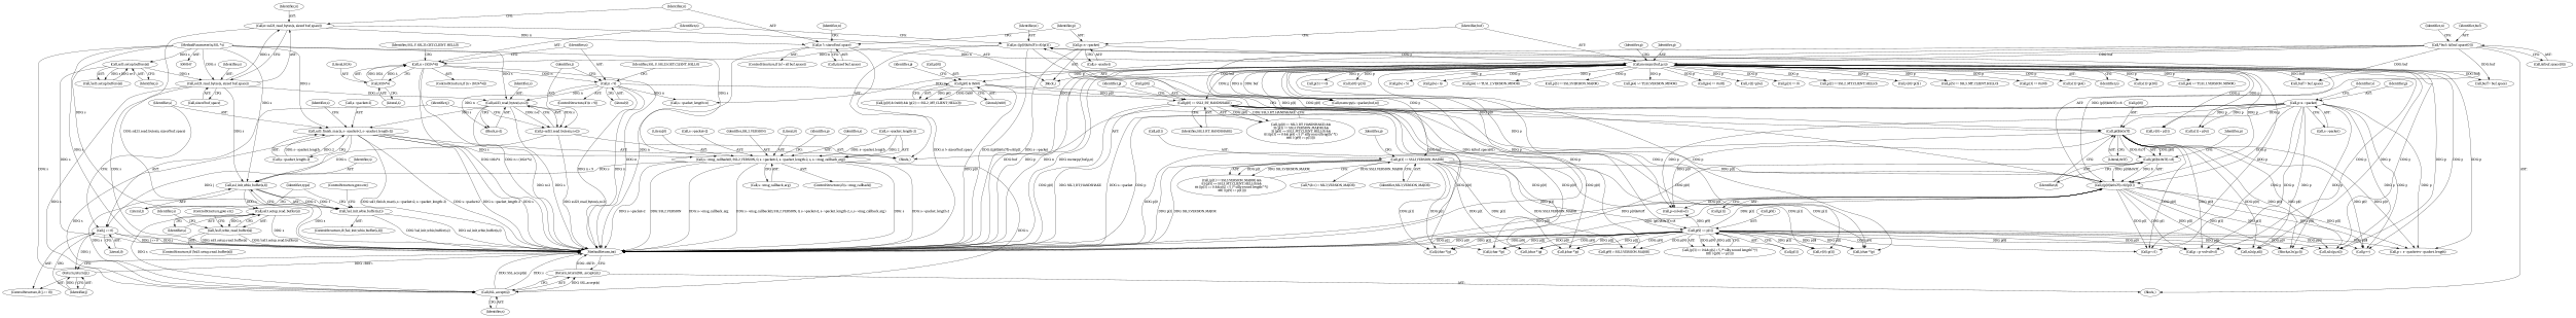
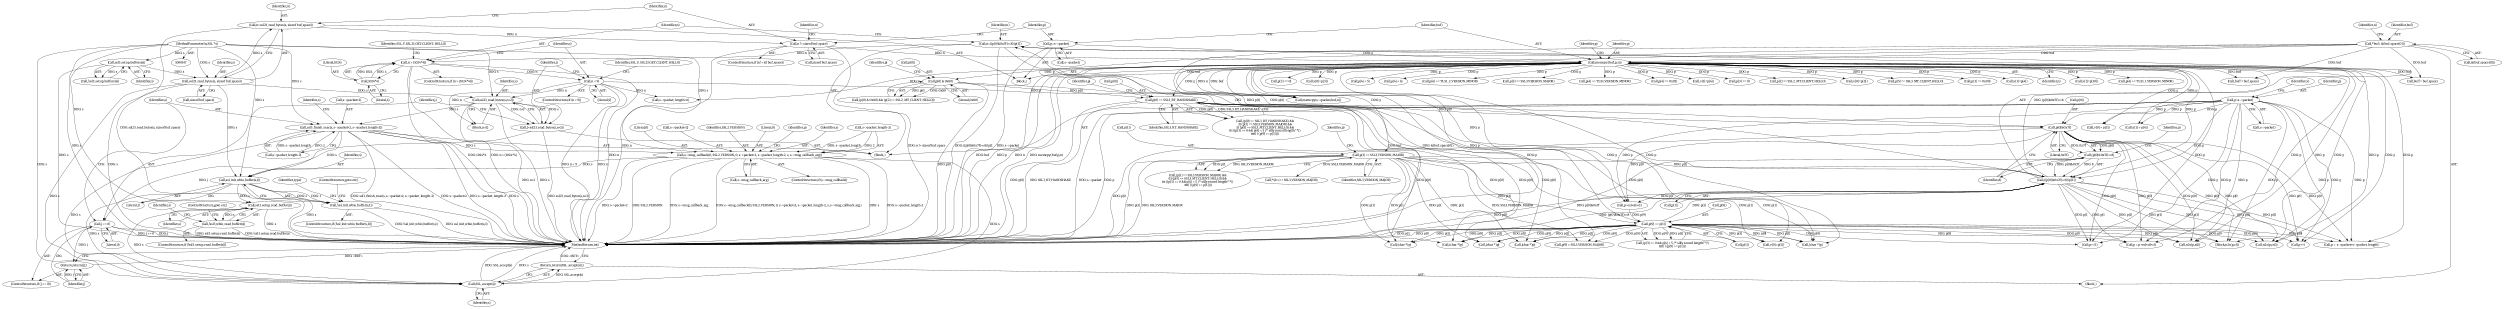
  digraph {
    fontname=Merriweather
    node [fontname=Merriweather]
    edge [fontname=Merriweather]
    n1 [label="(Call,ssl23_read_bytes(s,n+2))"]
-   n2 [label="(Call,j=ssl13_read_bytes(s,n+2))"]
+   n2 [label="(Call,j=ssl23_read_bytes(s,n+2))"]
    n3 [label="(Call,ssl3_finish_mac(s, s->packet+2, s->packet_length-2))"]
    n4 [label="(MethodReturn,int)"]
    n5 [label="(Block,n+2)"]
    n6 [label="(Block,)"]
    n7 [label="(Call,j <= 0)"]
    n8 [label="(Call,ssl_init_wbio_buffer(s,1))"]
    n9 [label="(Call,SSL_accept(s))"]
    n10 [label="(Call,s->msg_callback(0, SSL2_VERSION, 0, s->packet+2, s->packet_length-2, s, s->msg_callback_arg))"]
    n11 [label="(Call,s->packet_length-2)"]
    n12 [label="(Return,return(j);)"]
    n13 [label="(Return,return(SSL_accept(s));)"]
    n14 [label="(Call,ssl23_read_bytes(s, sizeof buf_space))"]
    n15 [label="(Call,n=ssl23_read_bytes(s, sizeof buf_space))"]
    n16 [label="(Call,sizeof buf_space)"]
    n17 [label="(Block,)"]
    n18 [label="(Call,n != sizeof buf_space)"]
    n19 [label="(Call,ssl3_setup_read_buffer(s))"]
    n20 [label="(Call,!ssl_init_wbio_buffer(s,1))"]
    n21 [label="(Literal,1)"]
    n22 [label="(Identifier,s)"]
    n23 [label="(Call,ssl3_setup_buffers(s))"]
    n24 [label="(Call,!ssl3_setup_buffers(s))"]
    n25 [label="(Identifier,s)"]
    n26 [label="(MethodParameterIn,SSL *s)"]
    1000147
    n28 [label="(Call,s->msg_callback_arg)"]
    n29 [label="(ControlStructure,if (s->msg_callback))"]
    n30 [label="(Call,!ssl3_wbio_read_buffer(s))"]
    n31 [label="(Identifier,s)"]
    n32 [label="(Call,n < 9)"]
    n33 [label="(ControlStructure,if (n < 9))"]
    n34 [label="(Literal,9)"]
    n35 [label="(Call,memcpy(s->packet,buf,n))"]
    n36 [label="(Call,s->packet_length=n)"]
    n37 [label="(Call,n > (1024*4))"]
    n38 [label="(Call,1024*4)"]
    n39 [label="(ControlStructure,if (n > (1024*4)))"]
    n40 [label="(Literal,4)"]
    n41 [label="(Call,n=((p[0]&0x7f)<<8)|p[1])"]
    n42 [label="(Call,((p[0]&0x7f)<<8)|p[1])"]
    n43 [label="(Call,p++)"]
    n44 [label="(Call,p[1])"]
    n45 [label="(Call,p = p+csl+sil+cl)"]
    n46 [label="(Call,n2s(p,sil))"]
    n47 [label="(Block,n2s(p,cl))"]
    n48 [label="(Call,p <  s->packet+s->packet_length)"]
    n49 [label="(Call,p+=5)"]
    n50 [label="(Call,p+csl+sil+cl)"]
    n51 [label="(Call,n2s(p,csl))"]
    n52 [label="(Call,(p[0]&0x7f)<<8)"]
    n53 [label="(Identifier,8)"]
    n54 [label="(Call,p[0]&0x7f)"]
    n55 [label="(Literal,0x7f)"]
    n56 [label="(Call,p[0] & 0x80)"]
    n57 [label="(Call,p[0] == SSL3_RT_HANDSHAKE)"]
    n58 [label="(Call,(p[0] & 0x80) && (p[2] == SSL2_MT_CLIENT_HELLO))"]
    n59 [label="(Literal,0x80)"]
    n60 [label="(Call,(char *)p)"]
    n61 [label="(Call,(char *)p)"]
    n62 [label="(Call,(char *)p)"]
    n63 [label="(Call,(p[0] == SSL3_RT_HANDSHAKE) &&\n\t\t\t (p[1] == SSL3_VERSION_MAJOR) &&\n\t\t\t (p[5] == SSL3_MT_CLIENT_HELLO) &&\n\t\t\t ((p[3] == 0 && p[4] < 5 /* silly record length? */)\n\t\t\t\t|| (p[9] >= p[1])))"]
    n64 [label="(Call,(char *)p)"]
    n65 [label="(Identifier,SSL3_RT_HANDSHAKE)"]
    n66 [label="(Call,(char *)p)"]
    n67 [label="(Call,memcpy(buf,p,n))"]
    n68 [label="(Call,p[1] == SSL3_VERSION_MAJOR)"]
    n69 [label="(Call,p[9] >= p[1])"]
    n70 [label="(Call,buf != buf_space)"]
    n71 [label="(Call,p[4] < 5)"]
    n72 [label="(Call,p[4] < 6)"]
    n73 [label="(Call,p[4] >= TLS1_2_VERSION_MINOR)"]
    n74 [label="(Call,p[3] == SSL3_VERSION_MAJOR)"]
    n75 [label="(Call,v[0] = p[3])"]
    n76 [label="(Call,p[4] >= TLS1_VERSION_MINOR)"]
    n77 [label="(Call,p[4] == 0x02)"]
    n78 [label="(Call,v[1] = p[4])"]
    n79 [label="(Call,v[1]=p[4])"]
    n80 [label="(Call,p[3] == 0)"]
    n81 [label="(Call,p[9] > SSL3_VERSION_MAJOR)"]
    n82 [label="(Call,p[2] == SSL2_MT_CLIENT_HELLO)"]
    n83 [label="(Call,v[0]=p[3])"]
    n84 [label="(Call,p[5] == SSL3_MT_CLIENT_HELLO)"]
    n85 [label="(Call,p[3] == 0x00)"]
    n86 [label="(Call,v[0]=p[1])"]
    n87 [label="(Call,v[1]=p[4])"]
    n88 [label="(Call,buf != buf_space)"]
    n89 [label="(Identifier,n)"]
    n90 [label="(Call,v[1]=p[10])"]
    n91 [label="(Call,p[4] >= TLS1_1_VERSION_MINOR)"]
    n92 [label="(Call,p[3] == 0)"]
    n93 [label="(Call,v[0]=p[3])"]
    n94 [label="(Identifier,SSL3_VERSION_MAJOR)"]
    n95 [label="(Call,(p[1] == SSL3_VERSION_MAJOR) &&\n\t\t\t (p[5] == SSL3_MT_CLIENT_HELLO) &&\n\t\t\t ((p[3] == 0 && p[4] < 5 /* silly record length? */)\n\t\t\t\t|| (p[9] >= p[1])))"]
    n96 [label="(Call,*(d++) = SSL3_VERSION_MAJOR)"]
    n97 [label="(Call,p[1])"]
    n98 [label="(Call,(p[3] == 0 && p[4] < 5 /* silly record length? */)\n\t\t\t\t|| (p[9] >= p[1]))"]
    n99 [label="(Call,*buf= &(buf_space[0]))"]
    n100 [label="(Block,)"]
    n101 [label="(Call,&(buf_space[0]))"]
    n102 [label="(Call,p=s->packet)"]
    n103 [label="(Call,s->packet)"]
    n104 [label="(Call,sizeof buf_space)"]
    n105 [label="(ControlStructure,if (n != sil buf_space))"]
    n106 [label="(Call,p=s->packet)"]
    n107 [label="(Call,s->packet)"]
    n108 [label="(ControlStructure,if (j <= 0))"]
    n109 [label="(Literal,0)"]
    n110 [label="(Identifier,j)"]
    n111 [label="(ControlStructure,if (!ssl_init_wbio_buffer(s,1)))"]
    n112 [label="(ControlStructure,if (!ssl3_setup_read_buffer(s)))"]
    n113 [label="(Call,p[0])"]
    n114 [label="(Literal,1024)"]
    n115 [label="(Identifier,type)"]
    n116 [label="(Identifier,s)"]
    n117 [label="(Identifier,v)"]
    n118 [label="(Identifier,n)"]
    n119 [label="(Identifier,n)"]
    n120 [label="(Identifier,p)"]
    n121 [label="(Call,p[0])"]
    n122 [label="(ControlStructure,goto err;)"]
    n123 [label="(Identifier,j)"]
    n124 [label="(Literal,0)"]
    n125 [label="(Identifier,n)"]
    n126 [label="(Identifier,s)"]
    n127 [label="(Identifier,p)"]
    n128 [label="(Identifier,p)"]
    n129 [label="(Identifier,s)"]
    n130 [label="(Identifier,s)"]
    n131 [label="(Identifier,p)"]
    n132 [label="(Identifier,p)"]
    n133 [label="(Identifier,j)"]
    n134 [label="(Identifier,s)"]
    n135 [label="(Call,p[1])"]
    n136 [label="(Identifier,s)"]
    n137 [label="(Identifier,buf)"]
    n138 [label="(Identifier,n)"]
    n139 [label="(Identifier,p)"]
    n140 [label="(Identifier,p)"]
    n141 [label="(Identifier,SSL_F_SSL23_GET_CLIENT_HELLO)"]
    n142 [label="(Call,s->packet_length-2)"]
    n143 [label="(Call,p[0])"]
    n144 [label="(Call,p[9])"]
    n145 [label="(Literal,0)"]
    n146 [label="(Identifier,buf)"]
    n147 [label="(Identifier,SSL_F_SSL23_GET_CLIENT_HELLO)"]
    n148 [label="(Identifier,n)"]
    n149 [label="(Call,s->packet+2)"]
    n150 [label="(Call,s->packet+2)"]
    n151 [label="(Identifier,p)"]
    n152 [label="(ControlStructure,goto err;)"]
    n153 [label="(Identifier,s)"]
    n154 [label="(Identifier,p)"]
    n155 [label="(Identifier,SSL2_VERSION)"]
    n156 [label="(Identifier,n)"]
    n157 [label="(Identifier,n)"]
    n1 -> n2 [label="AST: "]
    n1 -> n2 [label="DDG: s"]
    n1 -> n2 [label="DDG: n+2"]
    n1 -> n3 [label="DDG: s"]
    n1 -> n4 [label="DDG: n+2"]
    n1 -> n4 [label="DDG: s"]
    n1 -> n5 [label="CFG: "]
    n2 -> n1 [label="CFG: "]
    n2 -> n4 [label="DDG: ssl23_read_bytes(s,n+2)"]
    n2 -> n6 [label="AST: "]
    n2 -> n7 [label="DDG: j"]
    n3 -> n4 [label="DDG: s->packet_length-2"]
    n3 -> n4 [label="DDG: s"]
    n3 -> n4 [label="DDG: ssl3_finish_mac(s, s->packet+2, s->packet_length-2)"]
    n3 -> n4 [label="DDG: s->packet+2"]
    n3 -> n6 [label="AST: "]
    n3 -> n8 [label="DDG: s"]
    n3 -> n9 [label="DDG: s"]
    n3 -> n10 [label="DDG: s"]
    n3 -> n11 [label="CFG: "]
    n4 -> n12 [label="CFG: "]
    n4 -> n13 [label="CFG: "]
    n5 -> n1 [label="AST: "]
    n7 -> n4 [label="DDG: j <= 0"]
    n7 -> n4 [label="DDG: j"]
    n7 -> n12 [label="DDG: j"]
    n7 -> n108 [label="AST: "]
    n7 -> n109 [label="CFG: "]
    n8 -> n4 [label="DDG: s"]
    n8 -> n9 [label="DDG: s"]
    n8 -> n19 [label="DDG: s"]
    n8 -> n20 [label="AST: "]
    n8 -> n20 [label="DDG: s"]
    n8 -> n20 [label="DDG: 1"]
-   n115 -> n21 [label="CFG: "]
+   n8 -> n21 [label="CFG: "]
    n9 -> n4 [label="DDG: SSL_accept(s)"]
    n9 -> n4 [label="DDG: s"]
    n9 -> n13 [label="AST: "]
    n9 -> n13 [label="DDG: SSL_accept(s)"]
    n9 -> n22 [label="CFG: "]
    n10 -> n4 [label="DDG: s->packet_length-2"]
    n10 -> n4 [label="DDG: s->packet+2"]
    n10 -> n4 [label="DDG: SSL2_VERSION"]
    n10 -> n4 [label="DDG: s->msg_callback_arg"]
    n10 -> n4 [label="DDG: s->msg_callback(0, SSL2_VERSION, 0, s->packet+2, s->packet_length-2, s, s->msg_callback_arg)"]
    n10 -> n4 [label="DDG: s"]
    n10 -> n8 [label="DDG: s"]
    n10 -> n9 [label="DDG: s"]
    n10 -> n28 [label="CFG: "]
    n10 -> n29 [label="AST: "]
    n11 -> n3 [label="AST: "]
    n11 -> n3 [label="DDG: s->packet_length"]
    n11 -> n3 [label="DDG: 2"]
    n12 -> n4 [label="DDG: <RET>"]
    n12 -> n108 [label="AST: "]
    n12 -> n110 [label="CFG: "]
    n13 -> n4 [label="DDG: <RET>"]
    n13 -> n9 [label="CFG: "]
    n13 -> n100 [label="AST: "]
    n14 -> n1 [label="DDG: s"]
    n14 -> n4 [label="DDG: s"]
    n14 -> n8 [label="DDG: s"]
    n14 -> n9 [label="DDG: s"]
    n14 -> n15 [label="AST: "]
    n14 -> n15 [label="DDG: s"]
    n14 -> n16 [label="CFG: "]
    n15 -> n4 [label="DDG: ssl23_read_bytes(s, sizeof buf_space)"]
    n15 -> n14 [label="CFG: "]
    n15 -> n17 [label="AST: "]
    n15 -> n18 [label="DDG: n"]
    n16 -> n14 [label="AST: "]
    n18 -> n4 [label="DDG: n"]
    n18 -> n4 [label="DDG: n != sizeof buf_space"]
    n18 -> n67 [label="DDG: n"]
    n18 -> n104 [label="CFG: "]
    n18 -> n105 [label="AST: "]
    n19 -> n4 [label="DDG: s"]
    n19 -> n9 [label="DDG: s"]
    n19 -> n30 [label="AST: "]
    n19 -> n30 [label="DDG: s"]
    n19 -> n31 [label="CFG: "]
    n20 -> n4 [label="DDG: !ssl_init_wbio_buffer(s,1)"]
    n20 -> n4 [label="DDG: ssl_init_wbio_buffer(s,1)"]
    n20 -> n8 [label="CFG: "]
    n20 -> n111 [label="AST: "]
    n21 -> n8 [label="AST: "]
    n22 -> n9 [label="AST: "]
    n23 -> n4 [label="DDG: s"]
    n23 -> n14 [label="DDG: s"]
    n23 -> n24 [label="AST: "]
    n23 -> n24 [label="DDG: s"]
    n23 -> n25 [label="CFG: "]
-   n24 -> n23 [label="DDG: n+2"]
+   n24 -> n23 [label="CFG: "]
    n25 -> n23 [label="AST: "]
    n26 -> n1 [label="DDG: s"]
    n26 -> n3 [label="DDG: s"]
    n26 -> n4 [label="DDG: s"]
    n26 -> n8 [label="DDG: s"]
    n26 -> n9 [label="DDG: s"]
    n26 -> n10 [label="DDG: s"]
    n26 -> n14 [label="DDG: s"]
    n26 -> n19 [label="DDG: s"]
    n26 -> n23 [label="DDG: s"]
    n26 -> 1000147 [label="AST: "]
    n28 -> n10 [label="AST: "]
    n30 -> n4 [label="DDG: ssl3_setup_read_buffer(s)"]
    n30 -> n4 [label="DDG: !ssl3_setup_read_buffer(s)"]
    n30 -> n19 [label="CFG: "]
    n30 -> n112 [label="AST: "]
    n31 -> n19 [label="AST: "]
    n32 -> n1 [label="DDG: n"]
    n32 -> n4 [label="DDG: n"]
    n32 -> n4 [label="DDG: n < 9"]
    n32 -> n5 [label="DDG: n"]
    n32 -> n33 [label="AST: "]
    n32 -> n34 [label="CFG: "]
    n32 -> n35 [label="DDG: n"]
    n32 -> n36 [label="DDG: n"]
    n34 -> n32 [label="AST: "]
    n37 -> n4 [label="DDG: n"]
    n37 -> n4 [label="DDG: n > (1024*4)"]
    n37 -> n4 [label="DDG: 1024*4"]
    n37 -> n32 [label="DDG: n"]
    n37 -> n38 [label="CFG: "]
    n37 -> n39 [label="AST: "]
    n38 -> n37 [label="AST: "]
    n38 -> n37 [label="DDG: 1024"]
    n38 -> n37 [label="DDG: 4"]
    n38 -> n40 [label="CFG: "]
    n40 -> n38 [label="AST: "]
    n41 -> n4 [label="DDG: ((p[0]&0x7f)<<8)|p[1]"]
    n41 -> n6 [label="AST: "]
    n41 -> n37 [label="DDG: n"]
    n41 -> n42 [label="CFG: "]
    n42 -> n4 [label="DDG: (p[0]&0x7f)<<8"]
    n42 -> n4 [label="DDG: p[1]"]
    n42 -> n41 [label="AST: "]
    n42 -> n41 [label="DDG: (p[0]&0x7f)<<8"]
    n42 -> n41 [label="DDG: p[1]"]
    n42 -> n43 [label="DDG: p[1]"]
    n42 -> n44 [label="CFG: "]
    n42 -> n45 [label="DDG: p[1]"]
    n42 -> n46 [label="DDG: p[1]"]
    n42 -> n47 [label="DDG: p[1]"]
    n42 -> n48 [label="DDG: p[1]"]
    n42 -> n49 [label="DDG: p[1]"]
    n42 -> n50 [label="DDG: p[1]"]
    n42 -> n51 [label="DDG: p[1]"]
    n44 -> n42 [label="AST: "]
    n52 -> n4 [label="DDG: p[0]&0x7f"]
    n52 -> n42 [label="AST: "]
    n52 -> n42 [label="DDG: p[0]&0x7f"]
    n52 -> n42 [label="DDG: 8"]
    n52 -> n53 [label="CFG: "]
    n53 -> n52 [label="AST: "]
    n53 -> n54 [label="CFG: "]
    n54 -> n4 [label="DDG: p[0]"]
    n54 -> n43 [label="DDG: p[0]"]
    n54 -> n45 [label="DDG: p[0]"]
    n54 -> n46 [label="DDG: p[0]"]
    n54 -> n47 [label="DDG: p[0]"]
    n54 -> n48 [label="DDG: p[0]"]
    n54 -> n49 [label="DDG: p[0]"]
    n54 -> n50 [label="DDG: p[0]"]
    n54 -> n51 [label="DDG: p[0]"]
    n54 -> n52 [label="AST: "]
    n54 -> n52 [label="DDG: p[0]"]
    n54 -> n52 [label="DDG: 0x7f"]
    n54 -> n55 [label="CFG: "]
    n55 -> n54 [label="AST: "]
    n56 -> n4 [label="DDG: p[0]"]
    n56 -> n54 [label="DDG: p[0]"]
    n56 -> n57 [label="DDG: p[0]"]
    n56 -> n58 [label="AST: "]
    n56 -> n58 [label="DDG: p[0]"]
    n56 -> n58 [label="DDG: 0x80"]
    n56 -> n59 [label="CFG: "]
    n57 -> n4 [label="DDG: SSL3_RT_HANDSHAKE"]
    n57 -> n4 [label="DDG: p[0]"]
    n57 -> n54 [label="DDG: p[0]"]
    n57 -> n60 [label="DDG: p[0]"]
    n57 -> n61 [label="DDG: p[0]"]
    n57 -> n62 [label="DDG: p[0]"]
    n57 -> n63 [label="AST: "]
    n57 -> n63 [label="DDG: p[0]"]
    n57 -> n63 [label="DDG: SSL3_RT_HANDSHAKE"]
    n57 -> n64 [label="DDG: p[0]"]
    n57 -> n65 [label="CFG: "]
    n57 -> n66 [label="DDG: p[0]"]
    n58 -> n56 [label="CFG: "]
    n59 -> n56 [label="AST: "]
    n63 -> n57 [label="CFG: "]
    n65 -> n57 [label="AST: "]
    n67 -> n4 [label="DDG: buf"]
    n67 -> n4 [label="DDG: p"]
    n67 -> n4 [label="DDG: n"]
    n67 -> n4 [label="DDG: memcpy(buf,p,n)"]
    n67 -> n17 [label="AST: "]
    n67 -> n35 [label="DDG: buf"]
    n67 -> n35 [label="DDG: n"]
    n67 -> n36 [label="DDG: n"]
    n67 -> n42 [label="DDG: p"]
    n67 -> n43 [label="DDG: p"]
    n67 -> n45 [label="DDG: p"]
    n67 -> n46 [label="DDG: p"]
    n67 -> n47 [label="DDG: p"]
    n67 -> n48 [label="DDG: p"]
    n67 -> n49 [label="DDG: p"]
    n67 -> n50 [label="DDG: p"]
    n67 -> n51 [label="DDG: p"]
    n67 -> n56 [label="DDG: p"]
    n67 -> n57 [label="DDG: p"]
    n67 -> n60 [label="DDG: p"]
    n67 -> n68 [label="DDG: p"]
    n67 -> n69 [label="DDG: p"]
    n67 -> n70 [label="DDG: buf"]
    n67 -> n71 [label="DDG: p"]
    n67 -> n72 [label="DDG: p"]
    n67 -> n73 [label="DDG: p"]
    n67 -> n74 [label="DDG: p"]
    n67 -> n75 [label="DDG: p"]
    n67 -> n76 [label="DDG: p"]
    n67 -> n77 [label="DDG: p"]
    n67 -> n78 [label="DDG: p"]
    n67 -> n79 [label="DDG: p"]
    n67 -> n80 [label="DDG: p"]
    n67 -> n81 [label="DDG: p"]
    n67 -> n82 [label="DDG: p"]
    n67 -> n83 [label="DDG: p"]
    n67 -> n84 [label="DDG: p"]
    n67 -> n85 [label="DDG: p"]
    n67 -> n86 [label="DDG: p"]
    n67 -> n87 [label="DDG: p"]
    n67 -> n88 [label="DDG: buf"]
    n67 -> n89 [label="CFG: "]
    n67 -> n90 [label="DDG: p"]
    n67 -> n91 [label="DDG: p"]
    n67 -> n92 [label="DDG: p"]
    n67 -> n93 [label="DDG: p"]
    n68 -> n4 [label="DDG: p[1]"]
    n68 -> n4 [label="DDG: SSL3_VERSION_MAJOR"]
    n68 -> n42 [label="DDG: p[1]"]
    n68 -> n60 [label="DDG: p[1]"]
    n68 -> n61 [label="DDG: p[1]"]
    n68 -> n62 [label="DDG: p[1]"]
    n68 -> n64 [label="DDG: p[1]"]
    n68 -> n66 [label="DDG: p[1]"]
    n68 -> n69 [label="DDG: p[1]"]
    n68 -> n81 [label="DDG: SSL3_VERSION_MAJOR"]
    n68 -> n86 [label="DDG: p[1]"]
    n68 -> n94 [label="CFG: "]
    n68 -> n95 [label="AST: "]
    n68 -> n95 [label="DDG: p[1]"]
    n68 -> n95 [label="DDG: SSL3_VERSION_MAJOR"]
    n68 -> n96 [label="DDG: SSL3_VERSION_MAJOR"]
    n69 -> n4 [label="DDG: p[9]"]
    n69 -> n4 [label="DDG: p[1]"]
    n69 -> n42 [label="DDG: p[1]"]
    n69 -> n43 [label="DDG: p[9]"]
    n69 -> n45 [label="DDG: p[9]"]
    n69 -> n46 [label="DDG: p[9]"]
    n69 -> n47 [label="DDG: p[9]"]
    n69 -> n48 [label="DDG: p[9]"]
    n69 -> n49 [label="DDG: p[9]"]
-   n69 -> n50 [label="DDG: p[9]"]
+   n50 -> n69 [label="DDG: p[9]"]
    n69 -> n51 [label="DDG: p[9]"]
    n69 -> n60 [label="DDG: p[9]"]
    n69 -> n60 [label="DDG: p[1]"]
    n69 -> n61 [label="DDG: p[9]"]
    n69 -> n61 [label="DDG: p[1]"]
    n69 -> n62 [label="DDG: p[9]"]
    n69 -> n62 [label="DDG: p[1]"]
    n69 -> n64 [label="DDG: p[9]"]
    n69 -> n64 [label="DDG: p[1]"]
    n69 -> n66 [label="DDG: p[9]"]
    n69 -> n66 [label="DDG: p[1]"]
    n69 -> n81 [label="DDG: p[9]"]
    n69 -> n86 [label="DDG: p[1]"]
    n69 -> n97 [label="CFG: "]
    n69 -> n98 [label="AST: "]
    n69 -> n98 [label="DDG: p[9]"]
    n69 -> n98 [label="DDG: p[1]"]
    n89 -> n67 [label="AST: "]
    n94 -> n68 [label="AST: "]
    n95 -> n68 [label="CFG: "]
    n97 -> n69 [label="AST: "]
    n98 -> n69 [label="CFG: "]
    n99 -> n4 [label="DDG: buf"]
    n99 -> n4 [label="DDG: &(buf_space[0])"]
    n99 -> n35 [label="DDG: buf"]
    n99 -> n67 [label="DDG: buf"]
    n99 -> n70 [label="DDG: buf"]
    n99 -> n88 [label="DDG: buf"]
    n99 -> n100 [label="AST: "]
    n99 -> n101 [label="CFG: "]
    n101 -> n99 [label="AST: "]
    n102 -> n4 [label="DDG: s->packet"]
    n102 -> n17 [label="AST: "]
    n102 -> n67 [label="DDG: p"]
    n102 -> n103 [label="CFG: "]
    n103 -> n102 [label="AST: "]
    n104 -> n18 [label="AST: "]
    n106 -> n4 [label="DDG: s->packet"]
    n106 -> n4 [label="DDG: p"]
    n106 -> n6 [label="AST: "]
    n106 -> n42 [label="DDG: p"]
    n106 -> n43 [label="DDG: p"]
    n106 -> n45 [label="DDG: p"]
    n106 -> n46 [label="DDG: p"]
    n106 -> n47 [label="DDG: p"]
    n106 -> n48 [label="DDG: p"]
    n106 -> n49 [label="DDG: p"]
    n106 -> n50 [label="DDG: p"]
    n106 -> n51 [label="DDG: p"]
    n106 -> n54 [label="DDG: p"]
    n106 -> n75 [label="DDG: p"]
    n106 -> n78 [label="DDG: p"]
    n106 -> n107 [label="CFG: "]
    n107 -> n106 [label="AST: "]
    n109 -> n7 [label="AST: "]
    n110 -> n7 [label="CFG: "]
    n110 -> n12 [label="AST: "]
    n110 -> n12 [label="DDG: j"]
    n113 -> n56 [label="AST: "]
    n114 -> n38 [label="AST: "]
    n115 -> n20 [label="CFG: "]
    n116 -> n3 [label="CFG: "]
    n117 -> n106 [label="CFG: "]
    n118 -> n15 [label="CFG: "]
    n118 -> n18 [label="AST: "]
    n119 -> n41 [label="AST: "]
    n120 -> n18 [label="CFG: "]
    n120 -> n102 [label="AST: "]
    n121 -> n57 [label="AST: "]
    n122 -> n20 [label="CFG: "]
    n123 -> n2 [label="AST: "]
    n123 -> n32 [label="CFG: "]
    n124 -> n10 [label="AST: "]
    n125 -> n32 [label="AST: "]
    n125 -> n37 [label="CFG: "]
    n126 -> n8 [label="AST: "]
    n127 -> n10 [label="CFG: "]
    n128 -> n52 [label="CFG: "]
    n129 -> n3 [label="AST: "]
    n129 -> n7 [label="CFG: "]
    n130 -> n14 [label="AST: "]
    n131 -> n67 [label="CFG: "]
    n132 -> n67 [label="AST: "]
    n133 -> n2 [label="CFG: "]
    n133 -> n7 [label="AST: "]
    n134 -> n10 [label="AST: "]
    n135 -> n68 [label="AST: "]
    n136 -> n1 [label="AST: "]
    n137 -> n67 [label="AST: "]
    n137 -> n102 [label="CFG: "]
    n138 -> n99 [label="CFG: "]
    n139 -> n68 [label="CFG: "]
    n140 -> n106 [label="AST: "]
    n141 -> n37 [label="CFG: "]
    n142 -> n10 [label="AST: "]
    n142 -> n10 [label="DDG: s->packet_length"]
    n142 -> n10 [label="DDG: 2"]
    n143 -> n54 [label="AST: "]
    n144 -> n69 [label="AST: "]
    n145 -> n10 [label="AST: "]
    n146 -> n99 [label="AST: "]
    n147 -> n32 [label="CFG: "]
    n148 -> n18 [label="CFG: "]
    n149 -> n3 [label="AST: "]
    n150 -> n10 [label="AST: "]
    n151 -> n57 [label="CFG: "]
    n152 -> n30 [label="CFG: "]
    n153 -> n30 [label="CFG: "]
    n154 -> n56 [label="CFG: "]
    n155 -> n10 [label="AST: "]
    n156 -> n37 [label="AST: "]
    n156 -> n41 [label="CFG: "]
    n157 -> n15 [label="AST: "]
  }
